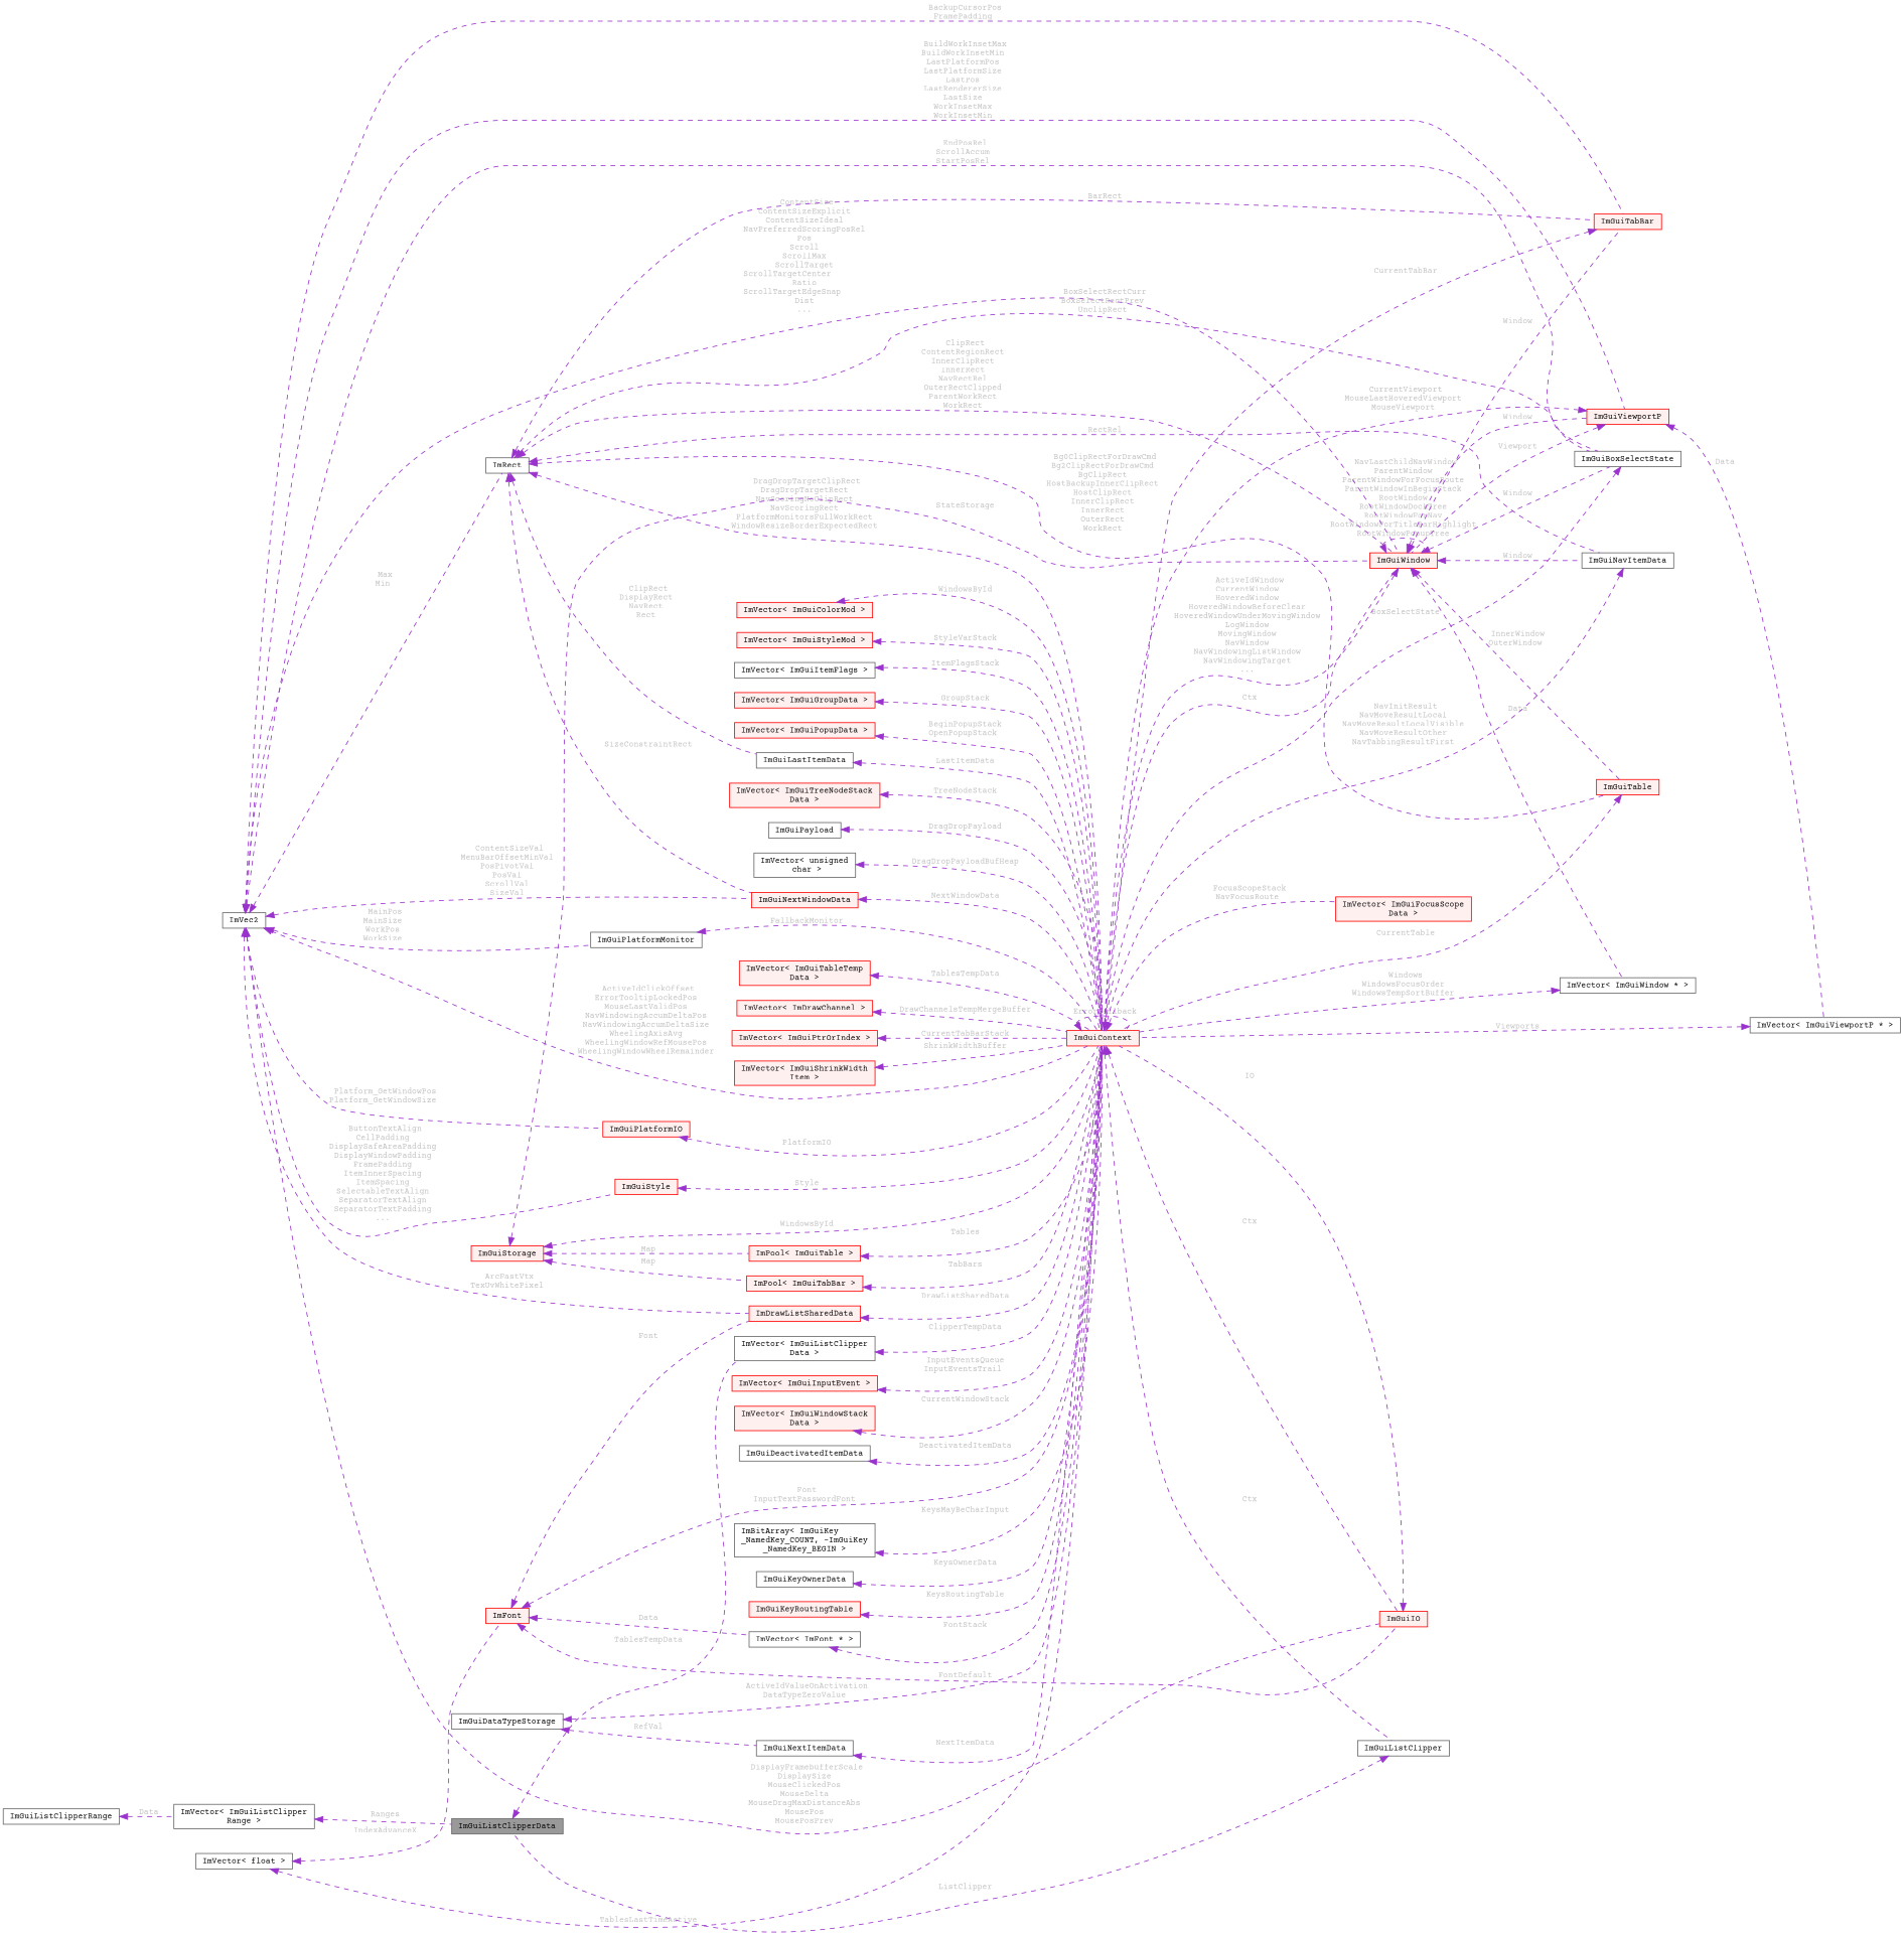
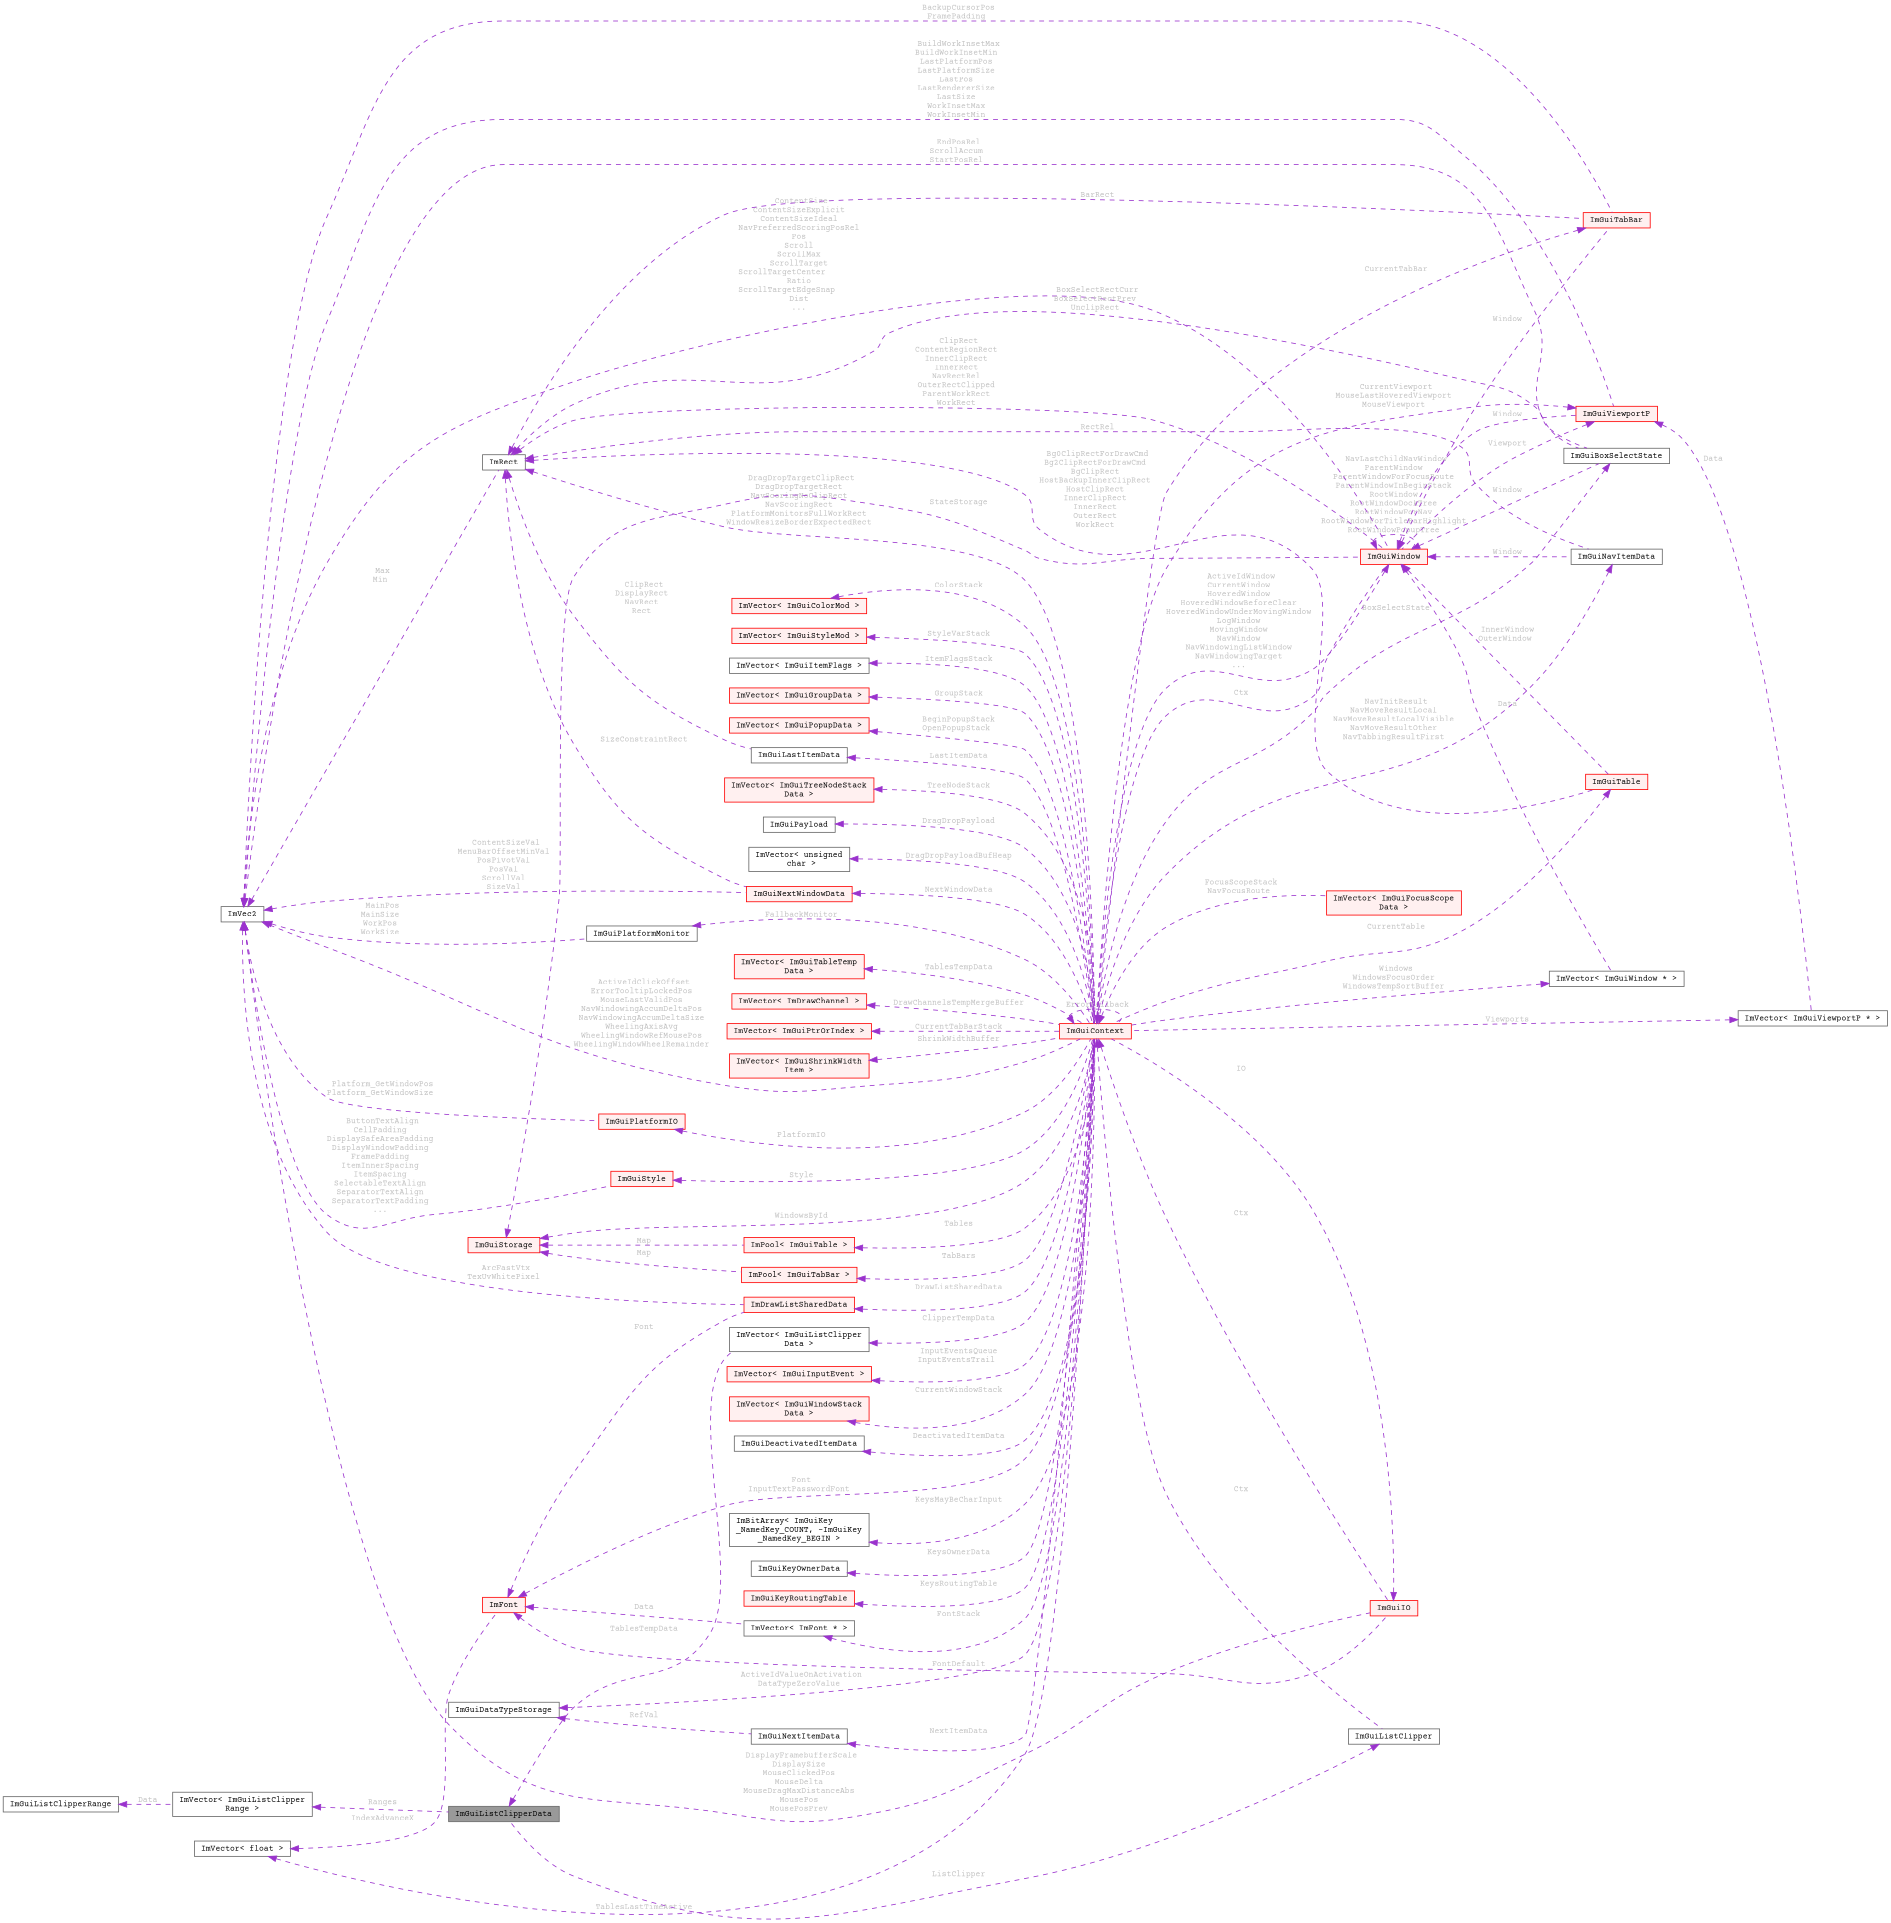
  digraph {
    fontname="Courier Prime"
    rankdir=LR
    node [color=red fillcolor="#FFF0F0" fontname="Courier Prime" fontsize=10 shape=box style=filled]
    edge [color=darkorchid3 dir=back fontcolor=grey fontname="Courier Prime" fontsize=10 labelfontname=Helvetica labelfontsize=10 style=dashed]
    n1 [color=gray40 fillcolor=grey60 fontcolor=black height=0.2 label=ImGuiListClipperData width=0.4]
    n2 [color=gray40 fillcolor=white height=0.2 label="ImVector\< ImGuiListClipper\lData \>" width=0.4]
    n3 [height=0.2 label=ImGuiContext width=0.4]
    n4 [color=gray40 fillcolor=white height=0.2 label=ImGuiListClipper width=0.4]
    n5 [height=0.2 label=ImGuiIO width=0.4]
    n6 [height=0.2 label=ImGuiWindow width=0.4]
    n7 [height=0.2 label="ImVector\< ImGuiFocusScope\lData \>" width=0.4]
    n8 [height=0.2 label=ImGuiViewportP width=0.4]
    n9 [height=0.2 label=ImGuiTabBar width=0.4]
    n10 [color=gray40 fillcolor=white height=0.2 label=ImGuiBoxSelectState width=0.4]
    n11 [color=gray40 fillcolor=white height=0.2 label="ImVector\< ImGuiWindow * \>" width=0.4]
    n12 [color=gray40 fillcolor=white height=0.2 label=ImGuiNavItemData width=0.4]
    n13 [height=0.2 label=ImGuiTable width=0.4]
    n14 [color=gray40 fillcolor=white height=0.2 label=ImVec2 width=0.4]
    n15 [height=0.2 label=ImGuiPlatformIO width=0.4]
    n16 [height=0.2 label=ImGuiStyle width=0.4]
    n17 [height=0.2 label=ImDrawListSharedData width=0.4]
    n18 [color=gray40 fillcolor=white height=0.2 label=ImRect width=0.4]
    n19 [height=0.2 label=ImGuiNextWindowData width=0.4]
    n20 [color=gray40 fillcolor=white height=0.2 label=ImGuiPlatformMonitor width=0.4]
    n21 [color=gray40 fillcolor=white height=0.2 label="ImVector\< ImGuiViewportP * \>" width=0.4]
    n22 [color=gray40 fillcolor=white height=0.2 label=ImGuiLastItemData width=0.4]
    n23 [height=0.2 label=ImFont width=0.4]
    n24 [color=gray40 fillcolor=white height=0.2 label="ImVector\< ImFont * \>" width=0.4]
    n25 [color=gray40 fillcolor=white height=0.2 label="ImVector\< float \>" width=0.4]
    n26 [height=0.2 label="ImVector\< ImGuiInputEvent \>" width=0.4]
    n27 [height=0.2 label=ImGuiStorage width=0.4]
    n28 [height=0.2 label="ImPool\< ImGuiTable \>" width=0.4]
    n29 [height=0.2 label="ImPool\< ImGuiTabBar \>" width=0.4]
    n30 [height=0.2 label="ImVector\< ImGuiWindowStack\lData \>" width=0.4]
    n31 [color=gray40 fillcolor=white height=0.2 label=ImGuiDeactivatedItemData width=0.4]
    n32 [color=gray40 fillcolor=white height=0.2 label=ImGuiDataTypeStorage width=0.4]
    n33 [color=gray40 fillcolor=white height=0.2 label=ImGuiNextItemData width=0.4]
    n34 [color=gray40 fillcolor=white height=0.2 label="ImBitArray\< ImGuiKey\l_NamedKey_COUNT, -ImGuiKey\l_NamedKey_BEGIN \>" width=0.4]
    n35 [color=gray40 fillcolor=white height=0.2 label=ImGuiKeyOwnerData width=0.4]
    n36 [height=0.2 label=ImGuiKeyRoutingTable width=0.4]
    n37 [height=0.2 label="ImVector\< ImGuiColorMod \>" width=0.4]
    n38 [height=0.2 label="ImVector\< ImGuiStyleMod \>" width=0.4]
    n39 [color=gray40 fillcolor=white height=0.2 label="ImVector\< ImGuiItemFlags \>" width=0.4]
    n40 [height=0.2 label="ImVector\< ImGuiGroupData \>" width=0.4]
    n41 [height=0.2 label="ImVector\< ImGuiPopupData \>" width=0.4]
    n42 [height=0.2 label="ImVector\< ImGuiTreeNodeStack\lData \>" width=0.4]
    n43 [color=gray40 fillcolor=white height=0.2 label=ImGuiPayload width=0.4]
    n44 [color=gray40 fillcolor=white height=0.2 label="ImVector\< unsigned\l char \>" width=0.4]
    n45 [height=0.2 label="ImVector\< ImGuiTableTemp\lData \>" width=0.4]
    n46 [height=0.2 label="ImVector\< ImDrawChannel \>" width=0.4]
    n47 [height=0.2 label="ImVector\< ImGuiPtrOrIndex \>" width=0.4]
    n48 [height=0.2 label="ImVector\< ImGuiShrinkWidth\lItem \>" width=0.4]
    n49 [color=gray40 fillcolor=white height=0.2 label="ImVector\< ImGuiListClipper\lRange \>" width=0.4]
    n50 [color=gray40 fillcolor=white height=0.2 label=ImGuiListClipperRange width=0.4]
    n1 -> n2 [label=" TablesTempData"]
    n2 -> n3 [label=" ClipperTempData"]
    n3 -> n3 [label=" ErrorCallback"]
    n3 -> n4 [label=" Ctx"]
    n3 -> n5 [label=" Ctx"]
    n3 -> n6 [label=" Ctx"]
    n3 -> n7 [label=" FocusScopeStack\nNavFocusRoute"]
    n4 -> n1 [label=" ListClipper"]
    n5 -> n3 [label=" IO"]
    n6 -> n3 [label=" ActiveIdWindow\nCurrentWindow\nHoveredWindow\nHoveredWindowBeforeClear\nHoveredWindowUnderMovingWindow\nLogWindow\nMovingWindow\nNavWindow\nNavWindowingListWindow\nNavWindowingTarget\n..."]
    n6 -> n6 [label=" NavLastChildNavWindow\nParentWindow\nParentWindowForFocusRoute\nParentWindowInBeginStack\nRootWindow\nRootWindowDockTree\nRootWindowForNav\nRootWindowForTitleBarHighlight\nRootWindowPopupTree"]
    n6 -> n8 [label=" Window"]
    n6 -> n9 [label=" Window"]
    n6 -> n10 [label=" Window"]
    n6 -> n11 [label=" Data"]
    n6 -> n12 [label=" Window"]
    n6 -> n13 [label=" InnerWindow\nOuterWindow"]
    n8 -> n3 [label=" CurrentViewport\nMouseLastHoveredViewport\nMouseViewport"]
    n8 -> n6 [label=" Viewport"]
    n8 -> n21 [label=" Data"]
    n9 -> n3 [label=" CurrentTabBar"]
    n10 -> n3 [label=" BoxSelectState"]
    n11 -> n3 [label=" Windows\nWindowsFocusOrder\nWindowsTempSortBuffer"]
    n12 -> n3 [label=" NavInitResult\nNavMoveResultLocal\nNavMoveResultLocalVisible\nNavMoveResultOther\nNavTabbingResultFirst"]
    n13 -> n3 [label=" CurrentTable"]
    n14 -> n3 [label=" ActiveIdClickOffset\nErrorTooltipLockedPos\nMouseLastValidPos\nNavWindowingAccumDeltaPos\nNavWindowingAccumDeltaSize\nWheelingAxisAvg\nWheelingWindowRefMousePos\nWheelingWindowWheelRemainder"]
    n14 -> n5 [label=" DisplayFramebufferScale\nDisplaySize\nMouseClickedPos\nMouseDelta\nMouseDragMaxDistanceAbs\nMousePos\nMousePosPrev"]
    n14 -> n6 [label=" ContentSize\nContentSizeExplicit\nContentSizeIdeal\nNavPreferredScoringPosRel\nPos\nScroll\nScrollMax\nScrollTarget\nScrollTargetCenter\lRatio\nScrollTargetEdgeSnap\lDist\n..."]
    n14 -> n8 [label=" BuildWorkInsetMax\nBuildWorkInsetMin\nLastPlatformPos\nLastPlatformSize\nLastPos\nLastRendererSize\nLastSize\nWorkInsetMax\nWorkInsetMin"]
    n14 -> n9 [label=" BackupCursorPos\nFramePadding"]
    n14 -> n10 [label=" EndPosRel\nScrollAccum\nStartPosRel"]
    n14 -> n15 [label=" Platform_GetWindowPos\nPlatform_GetWindowSize"]
    n14 -> n16 [label=" ButtonTextAlign\nCellPadding\nDisplaySafeAreaPadding\nDisplayWindowPadding\nFramePadding\nItemInnerSpacing\nItemSpacing\nSelectableTextAlign\nSeparatorTextAlign\nSeparatorTextPadding\n..."]
    n14 -> n17 [label=" ArcFastVtx\nTexUvWhitePixel"]
    n14 -> n18 [label=" Max\nMin"]
    n14 -> n19 [label=" ContentSizeVal\nMenuBarOffsetMinVal\nPosPivotVal\nPosVal\nScrollVal\nSizeVal"]
    n14 -> n20 [label=" MainPos\nMainSize\nWorkPos\nWorkSize"]
    n15 -> n3 [label=" PlatformIO"]
    n16 -> n3 [label=" Style"]
    n17 -> n3 [label=" DrawListSharedData"]
    n18 -> n3 [label=" DragDropTargetClipRect\nDragDropTargetRect\nNavScoringNoClipRect\nNavScoringRect\nPlatformMonitorsFullWorkRect\nWindowResizeBorderExpectedRect"]
    n18 -> n6 [label=" ClipRect\nContentRegionRect\nInnerClipRect\nInnerRect\nNavRectRel\nOuterRectClipped\nParentWorkRect\nWorkRect"]
    n18 -> n9 [label=" BarRect"]
    n18 -> n10 [label=" BoxSelectRectCurr\nBoxSelectRectPrev\nUnclipRect"]
    n18 -> n12 [label=" RectRel"]
    n18 -> n13 [label=" Bg0ClipRectForDrawCmd\nBg2ClipRectForDrawCmd\nBgClipRect\nHostBackupInnerClipRect\nHostClipRect\nInnerClipRect\nInnerRect\nOuterRect\nWorkRect"]
    n18 -> n19 [label=" SizeConstraintRect"]
    n18 -> n22 [label=" ClipRect\nDisplayRect\nNavRect\nRect"]
    n19 -> n3 [label=" NextWindowData"]
    n20 -> n3 [label=" FallbackMonitor"]
    n21 -> n3 [label=" Viewports"]
    n22 -> n3 [label=" LastItemData"]
    n23 -> n3 [label=" Font\nInputTextPasswordFont"]
    n23 -> n5 [label=" FontDefault"]
    n23 -> n17 [label=" Font"]
    n23 -> n24 [label=" Data"]
    n24 -> n3 [label=" FontStack"]
    n25 -> n3 [label=" TablesLastTimeActive"]
    n25 -> n23 [label=" IndexAdvanceX"]
    n26 -> n3 [label=" InputEventsQueue\nInputEventsTrail"]
    n27 -> n3 [label=" WindowsById"]
    n27 -> n6 [label=" StateStorage"]
    n27 -> n28 [label=" Map"]
    n27 -> n29 [label=" Map"]
    n28 -> n3 [label=" Tables"]
    n29 -> n3 [label=" TabBars"]
    n30 -> n3 [label=" CurrentWindowStack"]
    n31 -> n3 [label=" DeactivatedItemData"]
    n32 -> n3 [label=" ActiveIdValueOnActivation\nDataTypeZeroValue"]
    n32 -> n33 [label=" RefVal"]
    n33 -> n3 [label=" NextItemData"]
    n34 -> n3 [label=" KeysMayBeCharInput"]
    n35 -> n3 [label=" KeysOwnerData"]
    n36 -> n3 [label=" KeysRoutingTable"]
-   n37 -> n3 [label=" WindowsById"]
+   n37 -> n3 [label=" ColorStack"]
    n38 -> n3 [label=" StyleVarStack"]
    n39 -> n3 [label=" ItemFlagsStack"]
    n40 -> n3 [label=" GroupStack"]
    n41 -> n3 [label=" BeginPopupStack\nOpenPopupStack"]
    n42 -> n3 [label=" TreeNodeStack"]
    n43 -> n3 [label=" DragDropPayload"]
    n44 -> n3 [label=" DragDropPayloadBufHeap"]
    n45 -> n3 [label=" TablesTempData"]
    n46 -> n3 [label=" DrawChannelsTempMergeBuffer"]
    n47 -> n3 [label=" CurrentTabBarStack"]
    n48 -> n3 [label=" ShrinkWidthBuffer"]
    n49 -> n1 [label=" Ranges"]
    n50 -> n49 [label=" Data"]
  }
